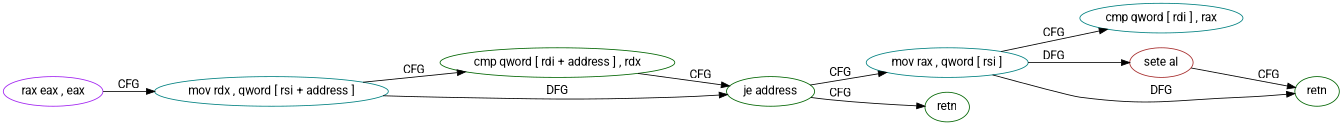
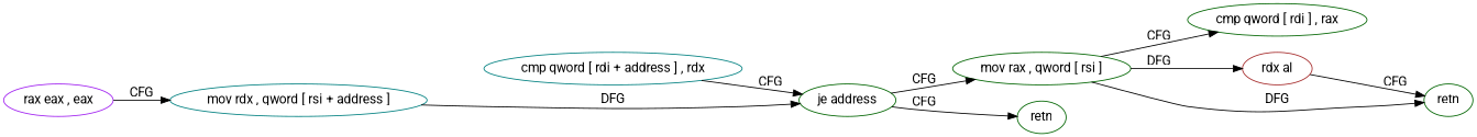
  digraph {
    fontname=Roboto
    rankdir=LR
    node [color=darkgreen fontname=Roboto]
    edge [fontname=Roboto]
    n1 [color=purple label="rax eax , eax"]
    n2 [color=teal label="mov rdx , qword [ rsi + address ]"]
-   n3 [label="cmp qword [ rdi + address ] , rdx"]
+   n3 [color=teal label="cmp qword [ rdi + address ] , rdx"]
    n4 [label="je address"]
-   n5 [color=teal label="mov rax , qword [ rsi ]"]
+   n5 [label="mov rax , qword [ rsi ]"]
    n6 [label=retn]
-   n7 [color=teal label="cmp qword [ rdi ] , rax"]
-   n8 [color=brown label="sete al"]
+   n7 [label="cmp qword [ rdi ] , rax"]
+   n8 [color=brown label="rdx al"]
    n9 [label=retn]
    n1 -> n2 [label=CFG]
-   n2 -> n3 [label=CFG]
    n2 -> n4 [label=DFG]
    n3 -> n4 [label=CFG]
    n4 -> n5 [label=CFG]
    n4 -> n6 [label=CFG]
    n5 -> n7 [label=CFG]
    n5 -> n8 [label=DFG]
    n5 -> n9 [label=DFG]
    n8 -> n9 [label=CFG]
  }
